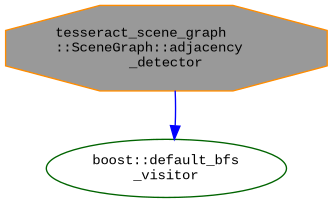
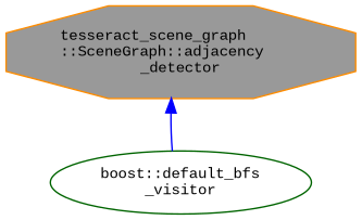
  digraph {
    fontname="Liberation Mono"
    node [fontname="Liberation Mono" fontsize=10 style=filled]
    n1 [color=darkorange fillcolor=grey60 fontcolor=black height=0.2 label="tesseract_scene_graph\l::SceneGraph::adjacency\l_detector" shape=octagon width=0.4]
    n2 [color=darkgreen fillcolor=white height=0.2 label="boost::default_bfs\l_visitor" shape=ellipse width=0.4]
-   n2 -> n1 [color=blue dir=back fontname="Liberation Mono" fontsize=10 labelfontname=Helvetica labelfontsize=10 style=solid]
+   n1 -> n2 [color=blue dir=back fontname="Liberation Mono" fontsize=10 labelfontname=Helvetica labelfontsize=10 style=solid]
  }
